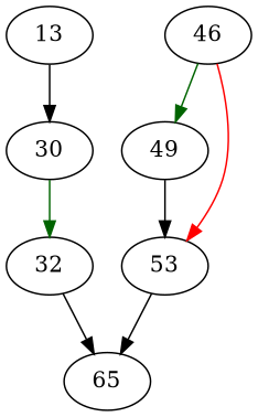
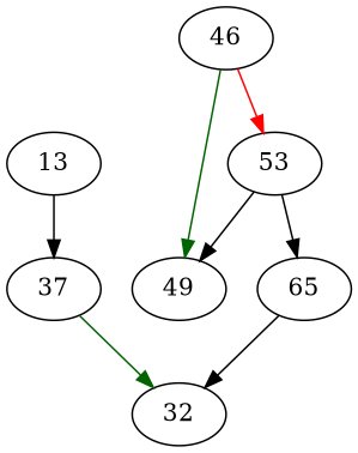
  strict digraph {
    13
-   30
+   30 [label=37]
    n3 [label=32]
    65
    46
    49
    n7 [label=53]
    13 -> 30
    30 -> n3 [color=darkgreen cond=true]
-   n3 -> 65
+   65 -> n3
    46 -> 49 [color=darkgreen cond=true]
    46 -> n7 [color=red cond=false]
-   49 -> n7
+   n7 -> 49
    n7 -> 65
  }
